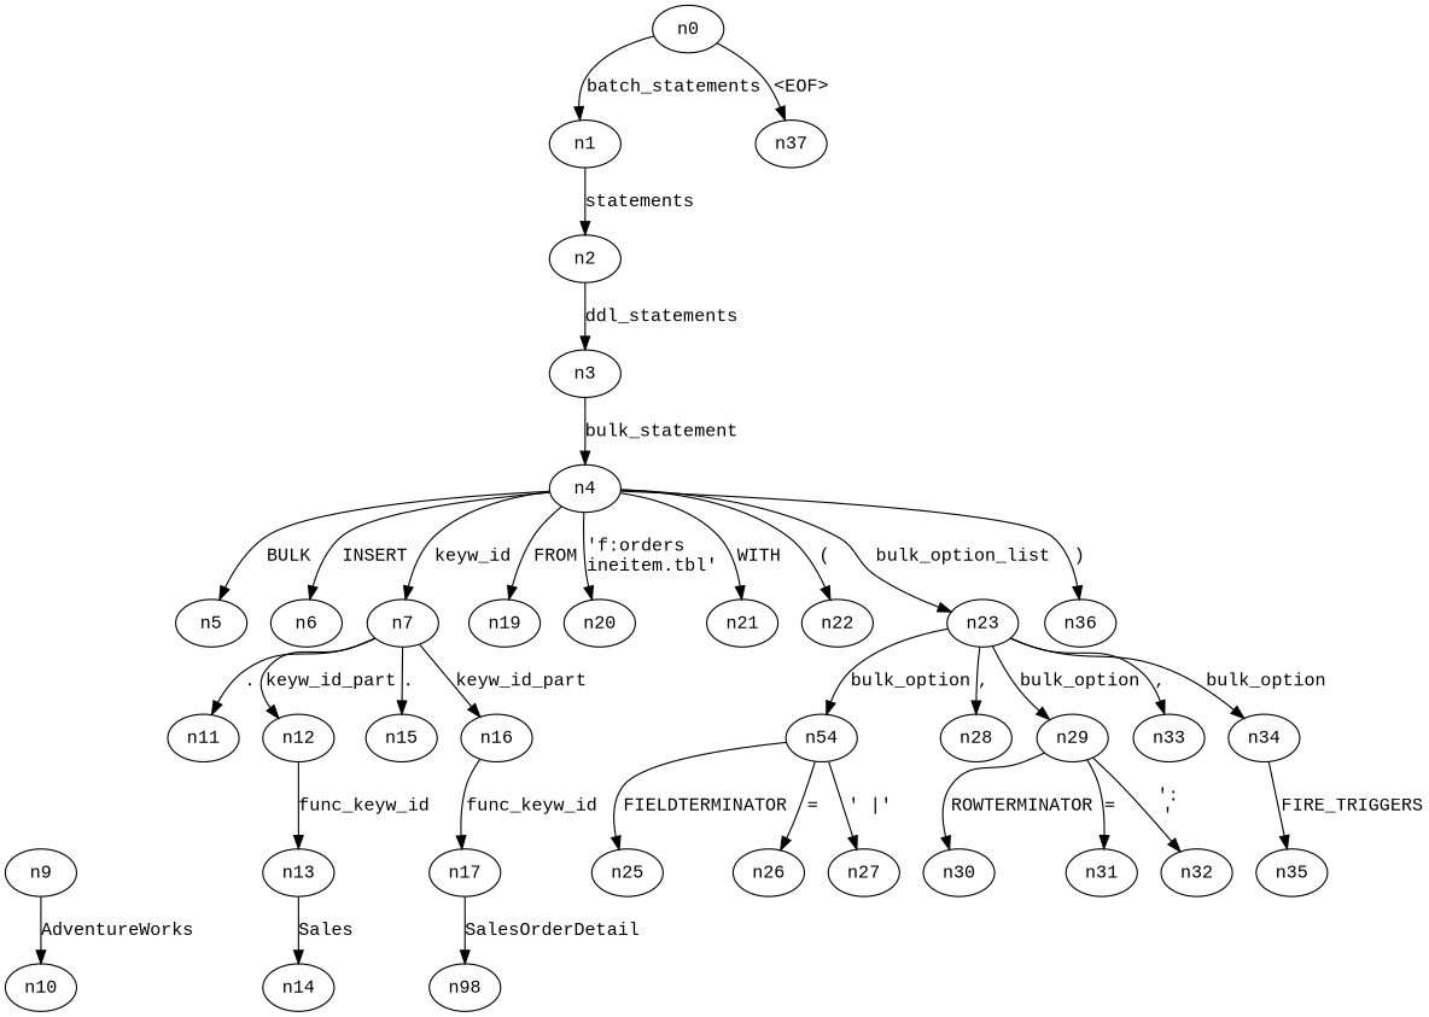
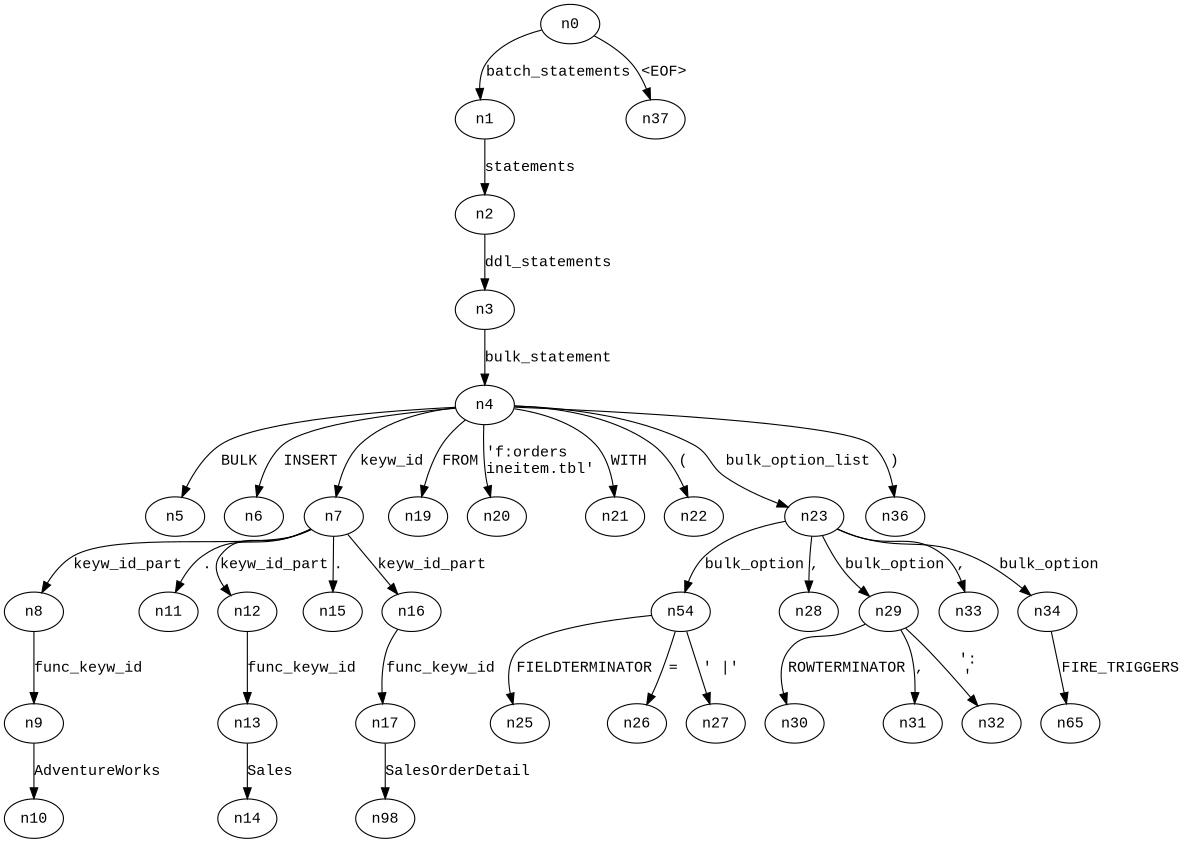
  digraph {
    fontname="Liberation Mono"
    node [fontname="Liberation Mono"]
    edge [fontname="Liberation Mono"]
    n0
    n1
    n37
    n2
    n3
    n4
    n5
    n6
    n7
    n19
    n20
    n21
    n22
    n23
    n36
+   n8
    n11
    n12
    n15
    n16
    n24 [label=n54]
    n28
    n29
    n33
    n34
    n9
    n13
    n17
    n10
    n14
    n18 [label=n98]
    n25
    n26
    n27
    n30
    n31
    n32
-   n35
+   n35 [label=n65]
    n0 -> n1 [label=batch_statements]
    n0 -> n37 [label="<EOF>"]
    n1 -> n2 [label=statements]
    n2 -> n3 [label=ddl_statements]
    n3 -> n4 [label=bulk_statement]
    n4 -> n5 [label=BULK]
    n4 -> n6 [label=INSERT]
    n4 -> n7 [label=keyw_id]
    n4 -> n19 [label=FROM]
    n4 -> n20 [label="'f:\orders\lineitem.tbl'"]
    n4 -> n21 [label=WITH]
    n4 -> n22 [label="("]
    n4 -> n23 [label=bulk_option_list]
    n4 -> n36 [label=")"]
+   n7 -> n8 [label=keyw_id_part]
    n7 -> n11 [label="."]
    n7 -> n12 [label=keyw_id_part]
    n7 -> n15 [label="."]
    n7 -> n16 [label=keyw_id_part]
    n23 -> n24 [label=bulk_option]
    n23 -> n28 [label=","]
    n23 -> n29 [label=bulk_option]
    n23 -> n33 [label=","]
    n23 -> n34 [label=bulk_option]
+   n8 -> n9 [label=func_keyw_id]
    n12 -> n13 [label=func_keyw_id]
    n16 -> n17 [label=func_keyw_id]
    n24 -> n25 [label=FIELDTERMINATOR]
    n24 -> n26 [label="="]
    n24 -> n27 [label="' |'"]
    n29 -> n30 [label=ROWTERMINATOR]
-   n29 -> n31 [label="="]
+   n29 -> n31 [label=","]
    n29 -> n32 [label="':\n'"]
    n34 -> n35 [label=FIRE_TRIGGERS]
    n9 -> n10 [label=AdventureWorks]
    n13 -> n14 [label=Sales]
    n17 -> n18 [label=SalesOrderDetail]
  }
